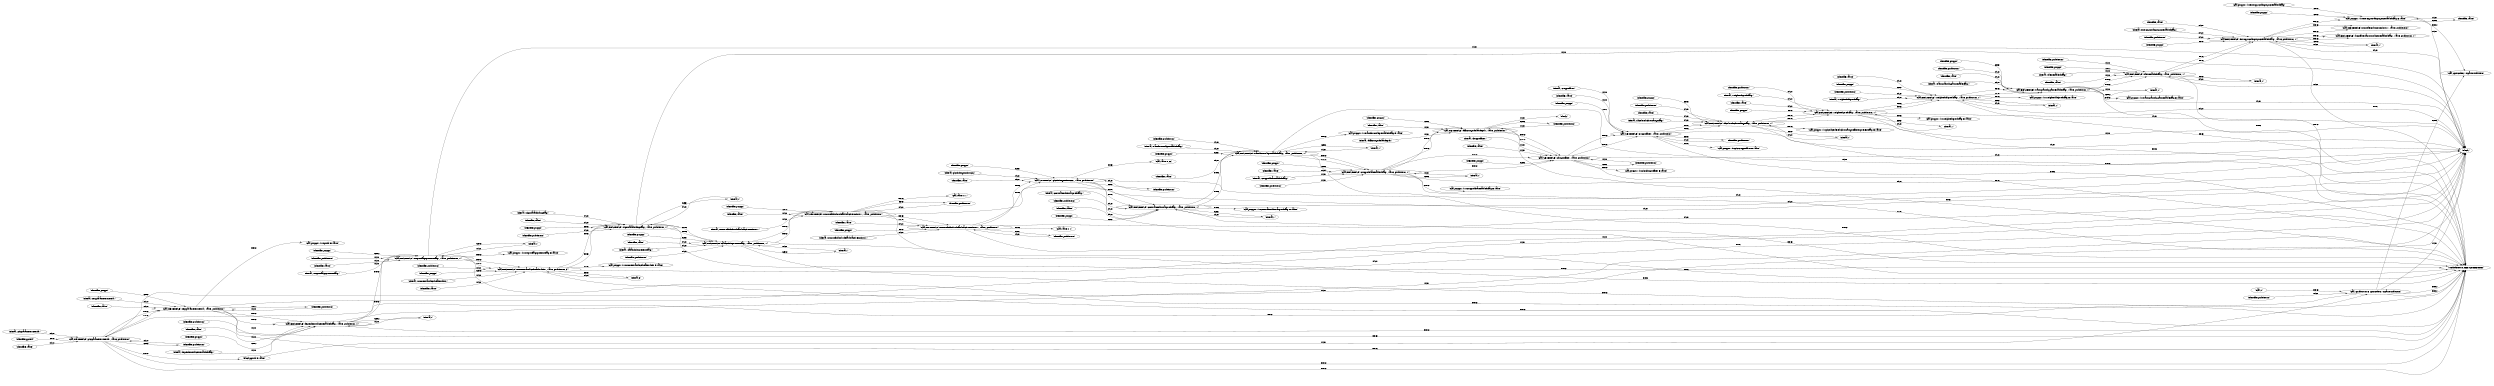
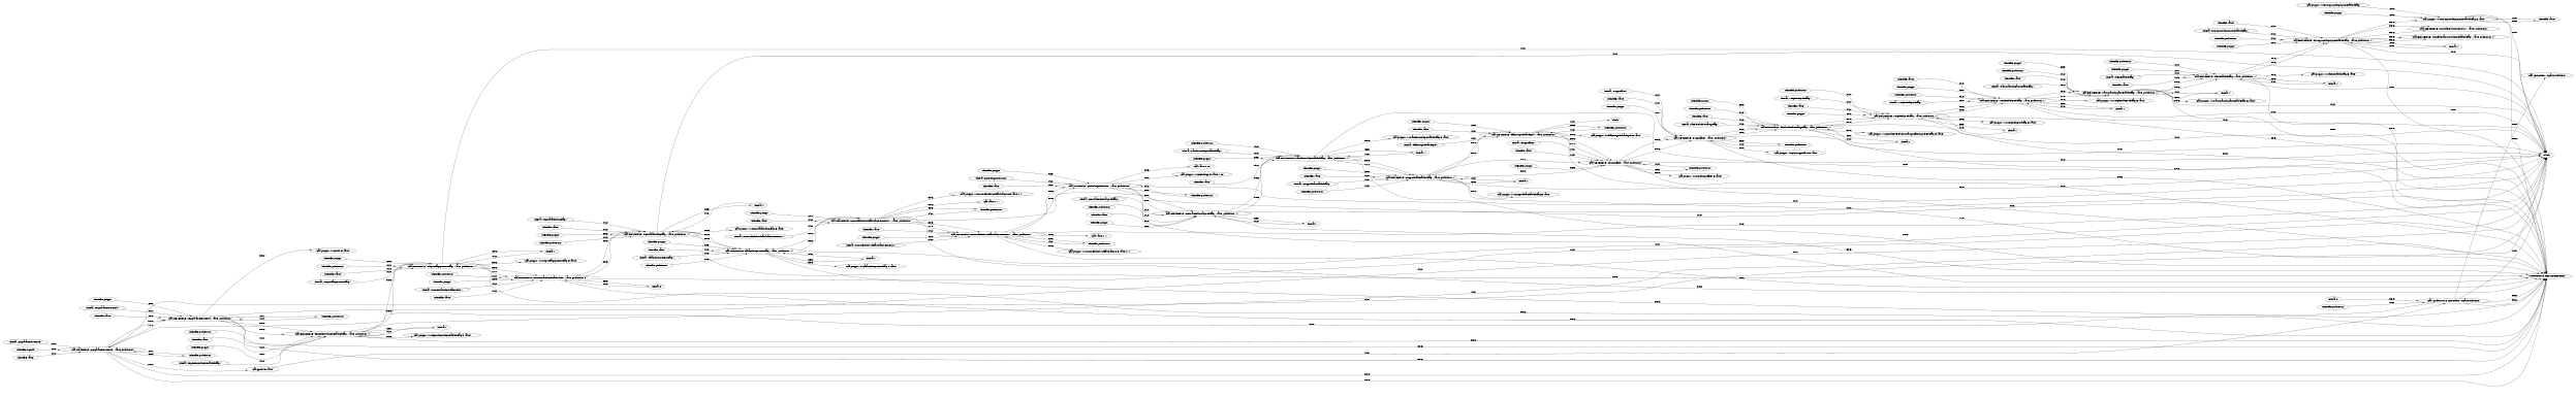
  digraph {
    rankdir=LR
    n1 [label="(Call,ps_pps->i1_entropy_coding_sync_enabled_flag = value)"]
    n2 [label="(Identifier,value)"]
    n3 [label="(Block,)"]
    n4 [label="(MethodReturn,IHEVCD_ERROR_T)"]
    n5 [label="(Call,BITS_PARSE(\"entropy_coding_sync_enabled_flag\", value, ps_bitstrm, 1))"]
    n6 [label="(Literal,1)"]
    n7 [label="(Call,UEV_PARSE(\"num_tile_columns_minus1\", value, ps_bitstrm))"]
    n8 [label="(Call,BITS_PARSE(\"loop_filter_across_slices_enabled_flag\", value, ps_bitstrm, 1))"]
    n9 [label="(Call,BITS_PARSE(\"tiles_enabled_flag\", value, ps_bitstrm, 1))"]
+   n10 [label="(Call,ps_pps->i1_tiles_enabled_flag = value)"]
    n11 [label="(Literal,1)"]
    n12 [label="(Call,BITS_PARSE(\"transquant_bypass_enable_flag\", value, ps_bitstrm, 1))"]
    n13 [label="(Literal,1)"]
    n14 [label="(Call,ps_pps->i1_transquant_bypass_enable_flag = value)"]
    n15 [label="(Call,BITS_PARSE(\"weighted_bipred_flag\", value, ps_bitstrm, 1))"]
    n16 [label="(Literal,1)"]
    n17 [label="(Call,ps_pps->i1_weighted_bipred_flag = value)"]
    n18 [label="(Call,BITS_PARSE(\"weighted_pred_flag\", value, ps_bitstrm, 1))"]
    n19 [label="(Call,ps_pps->i1_weighted_pred_flag = value)"]
    n20 [label="(Literal,1)"]
    n21 [label="(Call,BITS_PARSE(\"slicelevel_chroma_qp_flag\", value, ps_bitstrm, 1))"]
    n22 [label="(Call,ps_pps->i1_pic_slice_level_chroma_qp_offsets_present_flag = value)"]
    n23 [label="(Literal,1)"]
    n24 [label="(Call,SEV_PARSE(\"cr_qp_offset\", value, ps_bitstrm))"]
    n25 [label="(Call,ps_pps->i1_pic_cr_qp_offset = value)"]
    n26 [label="(Identifier,ps_bitstrm)"]
    n27 [label="(Call,SEV_PARSE(\"cb_qp_offset\", value, ps_bitstrm))"]
    n28 [label="(Identifier,ps_bitstrm)"]
    n29 [label="(Call,ps_pps->i1_pic_cb_qp_offset = value)"]
    n30 [label="(Call,BITS_PARSE(\"cu_qp_delta_enabled_flag\", value, ps_bitstrm, 1))"]
    n31 [label="(Call,UEV_PARSE(\"diff_cu_qp_delta_depth\", value, ps_bitstrm))"]
    n32 [label="(Literal,1)"]
    n33 [label="(Call,ps_pps->i1_cu_qp_delta_enabled_flag = value)"]
    n34 [label="(Block,)"]
    n35 [label="(Identifier,ps_bitstrm)"]
+   n36 [label="(Call,ps_pps->i1_diff_cu_qp_delta_depth = value)"]
    n37 [label="(Call,BITS_PARSE(\"transform_skip_enabled_flag\", value, ps_bitstrm, 1))"]
    n38 [label="(Literal,1)"]
    n39 [label="(Call,ps_pps->i1_transform_skip_enabled_flag = value)"]
    n40 [label="(Call,BITS_PARSE(\"constrained_intra_pred_flag\", value, ps_bitstrm, 1))"]
-   n41 [label="(Call,ps_pps->i1_constrained_intra_pred_flag = value)"]
    n42 [label="(Literal,1)"]
    n43 [label="(Call,SEV_PARSE(\"pic_init_qp_minus26\", value, ps_bitstrm))"]
    n44 [label="(Identifier,ps_bitstrm)"]
    n45 [label="(Call,value + 26)"]
+   n46 [label="(Call,ps_pps->i1_pic_init_qp = value + 26)"]
    n47 [label="(Call,UEV_PARSE(\"num_ref_idx_l1_default_active_minus1\", value, ps_bitstrm))"]
    n48 [label="(Call,value + 1)"]
    n49 [label="(Identifier,ps_bitstrm)"]
+   n50 [label="(Call,ps_pps->i1_num_ref_idx_l1_default_active = value + 1)"]
    n51 [label="(Call,UEV_PARSE(\"num_ref_idx_l0_default_active_minus1\", value, ps_bitstrm))"]
+   n52 [label="(Call,ps_pps->i1_num_ref_idx_l0_default_active = value + 1)"]
    n53 [label="(Call,value + 1)"]
    n54 [label="(Identifier,ps_bitstrm)"]
    n55 [label="(Call,BITS_PARSE(\"cabac_init_present_flag\", value, ps_bitstrm, 1))"]
    n56 [label="(Literal,1)"]
+   n57 [label="(Call,ps_pps->i1_cabac_init_present_flag = value)"]
    n58 [label="(Call,BITS_PARSE(\"sign_data_hiding_flag\", value, ps_bitstrm, 1))"]
    n59 [label="(Literal,1)"]
+   n60 [label="(Call,ps_pps->i1_sign_data_hiding_flag = value)"]
    n61 [label="(Call,BITS_PARSE(\"num_extra_slice_header_bits\", value, ps_bitstrm, 3))"]
    n62 [label="(Literal,3)"]
-   n63 [label="(Call,ps_pps->i1_num_extra_slice_header_bits = value)"]
    n64 [label="(Call,BITS_PARSE(\"output_flag_present_flag\", value, ps_bitstrm, 1))"]
    n65 [label="(Literal,1)"]
    n66 [label="(Call,ps_pps->i1_output_flag_present_flag = value)"]
    n67 [label="(Call,BITS_PARSE(\"dependent_slices_enabled_flag\", value, ps_bitstrm, 1))"]
    n68 [label="(Literal,1)"]
+   n69 [label="(Call,ps_pps->i1_dependent_slice_enabled_flag = value)"]
    n70 [label="(Call,UEV_PARSE(\"seq_parameter_set_id\", value, ps_bitstrm))"]
    n71 [label="(Identifier,ps_bitstrm)"]
    n72 [label="(Call,ps_pps->i1_sps_id = value)"]
    n73 [label="(Call,UEV_PARSE(\"pic_parameter_set_id\", value, ps_bitstrm))"]
    n74 [label="(Identifier,ps_bitstrm)"]
-   n75 [label="(Block,pps_id = value)"]
+   n75 [label="(Call,pps_id = value)"]
    n76 [label="(Call,*ps_bitstrm = &ps_codec->s_parse.s_bitstrm)"]
    n77 [label="(Call,&ps_codec->s_parse.s_bitstrm)"]
    n78 [label="(Identifier,value)"]
    n79 [label="(Identifier,value)"]
    n80 [label="(Identifier,value)"]
    n81 [label="(Identifier,ps_pps)"]
    n82 [label="(Identifier,ps_bitstrm)"]
    n83 [label="(Identifier,value)"]
    n84 [label="(Identifier,ps_bitstrm)"]
    n85 [label="(Identifier,value)"]
    n86 [label="(Literal,\"pic_init_qp_minus26\")"]
    n87 [label="(Identifier,value)"]
    n88 [label="(Identifier,ps_bitstrm)"]
    n89 [label="(Literal,\"pic_parameter_set_id\")"]
    n90 [label="(Identifier,value)"]
    n91 [label="(Identifier,ps_pps)"]
    n92 [label="(Identifier,ps_bitstrm)"]
    n93 [label="(Identifier,ps_bitstrm)"]
    n94 [label="(Identifier,ps_bitstrm)"]
    n95 [label="(Literal,\"entropy_coding_sync_enabled_flag\")"]
    n96 [label="(Identifier,ps_pps)"]
    n97 [label="(Literal,\"transquant_bypass_enable_flag\")"]
    n98 [label="(Call,ps_pps->i1_entropy_coding_sync_enabled_flag)"]
    n99 [label="(Identifier,ps_pps)"]
    n100 [label="(Identifier,value)"]
    n101 [label="(Literal,\"num_ref_idx_l0_default_active_minus1\")"]
    n102 [label="(Identifier,ps_pps)"]
-   n103 [label="(Call,0)"]
+   n103 [label="(Literal,0)"]
    n104 [label="(Identifier,value)"]
    n105 [label="(Literal,\"slicelevel_chroma_qp_flag\")"]
    n106 [label="(Identifier,ps_pps)"]
    n107 [label="(Identifier,ps_pps)"]
    n108 [label="(Identifier,ps_pps)"]
    n109 [label="(Identifier,ps_pps)"]
    n110 [label="(Literal,\"seq_parameter_set_id\")"]
    n111 [label="(Literal,\"num_extra_slice_header_bits\")"]
-   n112 [label="(Identifier,pps_id)"]
+   n112 [label="(Identifier,sign_id)"]
    n113 [label="(Identifier,ps_pps)"]
    n114 [label="(Literal,\"transform_skip_enabled_flag\")"]
    n115 [label="(Identifier,value)"]
    n116 [label="(Identifier,ps_bitstrm)"]
    n117 [label="(Literal,\"cr_qp_offset\")"]
    n118 [label="(Identifier,ps_bitstrm)"]
    n119 [label="(Literal,\"dependent_slices_enabled_flag\")"]
    n120 [label="(Identifier,value)"]
    n121 [label="(Identifier,ps_pps)"]
    n122 [label="(Literal,\"tiles_enabled_flag\")"]
    n123 [label="(Identifier,ps_pps)"]
    n124 [label="(Literal,\"diff_cu_qp_delta_depth\")"]
    n125 [label="(Identifier,ps_bitstrm)"]
    n126 [label="(Identifier,ps_pps)"]
    n127 [label="(Identifier,ps_pps)"]
    n128 [label="(Identifier,ps_pps)"]
    n129 [label="(Identifier,ps_bitstrm)"]
    n130 [label="(Literal,\"weighted_bipred_flag\")"]
    n131 [label="(Identifier,ps_pps)"]
    n132 [label="(Identifier,ps_bitstrm)"]
    n133 [label="(Identifier,value)"]
    n134 [label="(Identifier,ps_bitstrm)"]
    n135 [label="(Identifier,value)"]
    n136 [label="(Identifier,ps_pps)"]
    n137 [label="(Identifier,value)"]
    n138 [label="(Literal,\"output_flag_present_flag\")"]
    n139 [label="(Literal,\"cu_qp_delta_enabled_flag\")"]
    n140 [label="(Identifier,ps_bitstrm)"]
    n141 [label="(Identifier,ps_pps)"]
    n142 [label="(Literal,\"num_ref_idx_l1_default_active_minus1\")"]
    n143 [label="(Identifier,value)"]
    n144 [label="(Identifier,value)"]
    n145 [label="(Identifier,value)"]
    n146 [label="(Identifier,ps_bitstrm)"]
    n147 [label="(Identifier,ps_pps)"]
    n148 [label="(Literal,\"cabac_init_present_flag\")"]
    n149 [label="(Identifier,ps_pps)"]
    n150 [label="(Identifier,value)"]
    n151 [label="(Identifier,ps_pps)"]
    n152 [label="(Identifier,ps_pps)"]
    n153 [label="(Literal,\"weighted_pred_flag\")"]
    n154 [label="(Identifier,value)"]
    n155 [label="(Identifier,value)"]
    n156 [label="(Literal,\"cb_qp_offset\")"]
    n157 [label="(Identifier,value)"]
    n158 [label="(Identifier,ps_bitstrm)"]
    n159 [label="(Identifier,value)"]
    n160 [label="(Literal,\"constrained_intra_pred_flag\")"]
    n161 [label="(Literal,\"sign_data_hiding_flag\")"]
    n1 -> n2 [label="CFG: "]
    n1 -> n3 [label="AST: "]
-   n1 -> n77 [label="DDG: "]
+   n1 -> n4 [label="DDG: "]
    n2 -> n1 [label="AST: "]
    n5 -> n1 [label="DDG: "]
    n5 -> n3 [label="AST: "]
    n5 -> n4 [label="DDG: "]
    n5 -> n6 [label="CFG: "]
    n5 -> n7 [label="DDG: "]
    n5 -> n7 [label="DDG: "]
    n5 -> n8 [label="DDG: "]
    n5 -> n8 [label="DDG: "]
    n6 -> n5 [label="AST: "]
    n9 -> n3 [label="AST: "]
    n9 -> n4 [label="DDG: "]
    n9 -> n5 [label="DDG: "]
    n9 -> n5 [label="DDG: "]
+   n9 -> n10 [label="DDG: "]
    n9 -> n11 [label="CFG: "]
    n11 -> n9 [label="AST: "]
    n12 -> n3 [label="AST: "]
    n12 -> n4 [label="DDG: "]
    n12 -> n9 [label="DDG: "]
    n12 -> n9 [label="DDG: "]
    n12 -> n13 [label="CFG: "]
    n12 -> n14 [label="DDG: "]
    n13 -> n12 [label="AST: "]
    n15 -> n3 [label="AST: "]
    n15 -> n4 [label="DDG: "]
    n15 -> n12 [label="DDG: "]
    n15 -> n12 [label="DDG: "]
    n15 -> n16 [label="CFG: "]
    n15 -> n17 [label="DDG: "]
    n16 -> n15 [label="AST: "]
    n18 -> n3 [label="AST: "]
    n18 -> n4 [label="DDG: "]
    n18 -> n15 [label="DDG: "]
    n18 -> n15 [label="DDG: "]
    n18 -> n19 [label="DDG: "]
    n18 -> n20 [label="CFG: "]
    n20 -> n18 [label="AST: "]
    n21 -> n3 [label="AST: "]
    n21 -> n4 [label="DDG: "]
    n21 -> n18 [label="DDG: "]
    n21 -> n18 [label="DDG: "]
    n21 -> n22 [label="DDG: "]
    n21 -> n23 [label="CFG: "]
    n23 -> n21 [label="AST: "]
    n24 -> n3 [label="AST: "]
    n24 -> n4 [label="DDG: "]
    n24 -> n21 [label="DDG: "]
    n24 -> n21 [label="DDG: "]
    n24 -> n25 [label="DDG: "]
    n24 -> n26 [label="CFG: "]
    n26 -> n24 [label="AST: "]
    n27 -> n3 [label="AST: "]
    n27 -> n4 [label="DDG: "]
    n27 -> n24 [label="DDG: "]
    n27 -> n24 [label="DDG: "]
    n27 -> n28 [label="CFG: "]
    n27 -> n29 [label="DDG: "]
    n28 -> n27 [label="AST: "]
    n30 -> n3 [label="AST: "]
    n30 -> n4 [label="DDG: "]
    n30 -> n27 [label="DDG: "]
    n30 -> n27 [label="DDG: "]
    n30 -> n31 [label="DDG: "]
    n30 -> n31 [label="DDG: "]
    n30 -> n32 [label="CFG: "]
    n30 -> n33 [label="DDG: "]
    n31 -> n4 [label="DDG: "]
    n31 -> n27 [label="DDG: "]
    n31 -> n27 [label="DDG: "]
    n31 -> n34 [label="AST: "]
    n31 -> n35 [label="CFG: "]
+   n31 -> n36 [label="DDG: "]
    n32 -> n30 [label="AST: "]
    n35 -> n31 [label="AST: "]
    n37 -> n3 [label="AST: "]
    n37 -> n4 [label="DDG: "]
    n37 -> n30 [label="DDG: "]
    n37 -> n30 [label="DDG: "]
    n37 -> n38 [label="CFG: "]
    n37 -> n39 [label="DDG: "]
    n38 -> n37 [label="AST: "]
    n40 -> n3 [label="AST: "]
    n40 -> n4 [label="DDG: "]
    n40 -> n37 [label="DDG: "]
    n40 -> n37 [label="DDG: "]
-   n40 -> n41 [label="DDG: "]
    n40 -> n42 [label="CFG: "]
    n42 -> n40 [label="AST: "]
    n43 -> n3 [label="AST: "]
    n43 -> n4 [label="DDG: "]
    n43 -> n40 [label="DDG: "]
    n43 -> n40 [label="DDG: "]
    n43 -> n44 [label="CFG: "]
    n43 -> n45 [label="DDG: "]
+   n43 -> n46 [label="DDG: "]
    n44 -> n43 [label="AST: "]
    n47 -> n3 [label="AST: "]
    n47 -> n4 [label="DDG: "]
    n47 -> n43 [label="DDG: "]
    n47 -> n43 [label="DDG: "]
    n47 -> n48 [label="DDG: "]
    n47 -> n49 [label="CFG: "]
+   n47 -> n50 [label="DDG: "]
    n49 -> n47 [label="AST: "]
    n51 -> n3 [label="AST: "]
    n51 -> n4 [label="DDG: "]
    n51 -> n47 [label="DDG: "]
    n51 -> n47 [label="DDG: "]
+   n51 -> n52 [label="DDG: "]
    n51 -> n53 [label="DDG: "]
    n51 -> n54 [label="CFG: "]
    n54 -> n51 [label="AST: "]
    n55 -> n3 [label="AST: "]
    n55 -> n4 [label="DDG: "]
    n55 -> n51 [label="DDG: "]
    n55 -> n51 [label="DDG: "]
    n55 -> n56 [label="CFG: "]
+   n55 -> n57 [label="DDG: "]
    n56 -> n55 [label="AST: "]
    n58 -> n3 [label="AST: "]
    n58 -> n4 [label="DDG: "]
    n58 -> n55 [label="DDG: "]
    n58 -> n55 [label="DDG: "]
    n58 -> n59 [label="CFG: "]
+   n58 -> n60 [label="DDG: "]
    n59 -> n58 [label="AST: "]
    n61 -> n3 [label="AST: "]
    n61 -> n4 [label="DDG: "]
    n61 -> n58 [label="DDG: "]
    n61 -> n58 [label="DDG: "]
    n61 -> n62 [label="CFG: "]
-   n61 -> n63 [label="DDG: "]
    n62 -> n61 [label="AST: "]
    n64 -> n3 [label="AST: "]
    n64 -> n4 [label="DDG: "]
    n64 -> n61 [label="DDG: "]
    n64 -> n61 [label="DDG: "]
    n64 -> n65 [label="CFG: "]
    n64 -> n66 [label="DDG: "]
    n65 -> n64 [label="AST: "]
    n67 -> n3 [label="AST: "]
    n67 -> n4 [label="DDG: "]
    n67 -> n64 [label="DDG: "]
    n67 -> n64 [label="DDG: "]
    n67 -> n68 [label="CFG: "]
+   n67 -> n69 [label="DDG: "]
    n68 -> n67 [label="AST: "]
    n70 -> n3 [label="AST: "]
    n70 -> n4 [label="DDG: "]
    n70 -> n4 [label="DDG: "]
    n70 -> n67 [label="DDG: "]
    n70 -> n67 [label="DDG: "]
    n70 -> n71 [label="CFG: "]
    n70 -> n72 [label="DDG: "]
    n71 -> n70 [label="AST: "]
    n73 -> n3 [label="AST: "]
    n73 -> n4 [label="DDG: "]
    n73 -> n4 [label="DDG: "]
    n73 -> n70 [label="DDG: "]
    n73 -> n70 [label="DDG: "]
    n73 -> n74 [label="CFG: "]
    n73 -> n75 [label="DDG: "]
    n74 -> n73 [label="AST: "]
    n75 -> n76 [label="AST: "]
    n76 -> n3 [label="AST: "]
    n76 -> n4 [label="DDG: "]
    n76 -> n4 [label="DDG: "]
    n76 -> n73 [label="DDG: "]
    n76 -> n77 [label="CFG: "]
    n78 -> n9 [label="AST: "]
    n79 -> n5 [label="AST: "]
    n80 -> n31 [label="AST: "]
    n81 -> n30 [label="CFG: "]
    n82 -> n76 [label="AST: "]
    n83 -> n51 [label="AST: "]
    n84 -> n37 [label="AST: "]
    n85 -> n30 [label="AST: "]
    n86 -> n43 [label="AST: "]
    n87 -> n47 [label="AST: "]
    n88 -> n9 [label="AST: "]
    n89 -> n73 [label="AST: "]
    n90 -> n58 [label="AST: "]
    n91 -> n24 [label="CFG: "]
    n92 -> n61 [label="AST: "]
    n93 -> n40 [label="AST: "]
    n94 -> n15 [label="AST: "]
    n95 -> n5 [label="AST: "]
    n96 -> n58 [label="CFG: "]
    n97 -> n12 [label="AST: "]
    n98 -> n1 [label="CFG: "]
    n99 -> n18 [label="CFG: "]
    n100 -> n67 [label="AST: "]
    n101 -> n51 [label="AST: "]
    n102 -> n70 [label="CFG: "]
    n103 -> n76 [label="DDG: "]
    n104 -> n21 [label="AST: "]
    n105 -> n21 [label="AST: "]
    n106 -> n12 [label="CFG: "]
    n107 -> n61 [label="CFG: "]
    n108 -> n67 [label="CFG: "]
    n109 -> n64 [label="CFG: "]
    n110 -> n70 [label="AST: "]
    n111 -> n61 [label="AST: "]
    n112 -> n73 [label="CFG: "]
    n113 -> n21 [label="CFG: "]
    n114 -> n37 [label="AST: "]
    n115 -> n40 [label="AST: "]
    n116 -> n12 [label="AST: "]
    n117 -> n24 [label="AST: "]
    n118 -> n21 [label="AST: "]
    n119 -> n67 [label="AST: "]
    n120 -> n12 [label="AST: "]
    n121 -> n9 [label="CFG: "]
    n122 -> n9 [label="AST: "]
    n123 -> n37 [label="CFG: "]
    n124 -> n31 [label="AST: "]
    n125 -> n64 [label="AST: "]
    n126 -> n51 [label="CFG: "]
    n127 -> n31 [label="CFG: "]
    n128 -> n47 [label="CFG: "]
    n129 -> n5 [label="AST: "]
    n130 -> n15 [label="AST: "]
    n131 -> n27 [label="CFG: "]
    n132 -> n58 [label="AST: "]
    n133 -> n64 [label="AST: "]
    n134 -> n18 [label="AST: "]
    n135 -> n43 [label="AST: "]
    n136 -> n55 [label="CFG: "]
    n137 -> n37 [label="AST: "]
    n138 -> n64 [label="AST: "]
    n139 -> n30 [label="AST: "]
    n140 -> n30 [label="AST: "]
    n141 -> n1 [label="CFG: "]
    n142 -> n47 [label="AST: "]
    n143 -> n15 [label="AST: "]
    n144 -> n73 [label="AST: "]
    n145 -> n55 [label="AST: "]
    n146 -> n67 [label="AST: "]
    n147 -> n40 [label="CFG: "]
    n148 -> n55 [label="AST: "]
    n149 -> n43 [label="CFG: "]
    n150 -> n70 [label="AST: "]
    n151 -> n5 [label="CFG: "]
    n152 -> n15 [label="CFG: "]
    n153 -> n18 [label="AST: "]
    n154 -> n24 [label="AST: "]
    n155 -> n18 [label="AST: "]
    n156 -> n27 [label="AST: "]
    n157 -> n61 [label="AST: "]
    n158 -> n55 [label="AST: "]
    n159 -> n27 [label="AST: "]
    n160 -> n40 [label="AST: "]
    n161 -> n58 [label="AST: "]
  }
